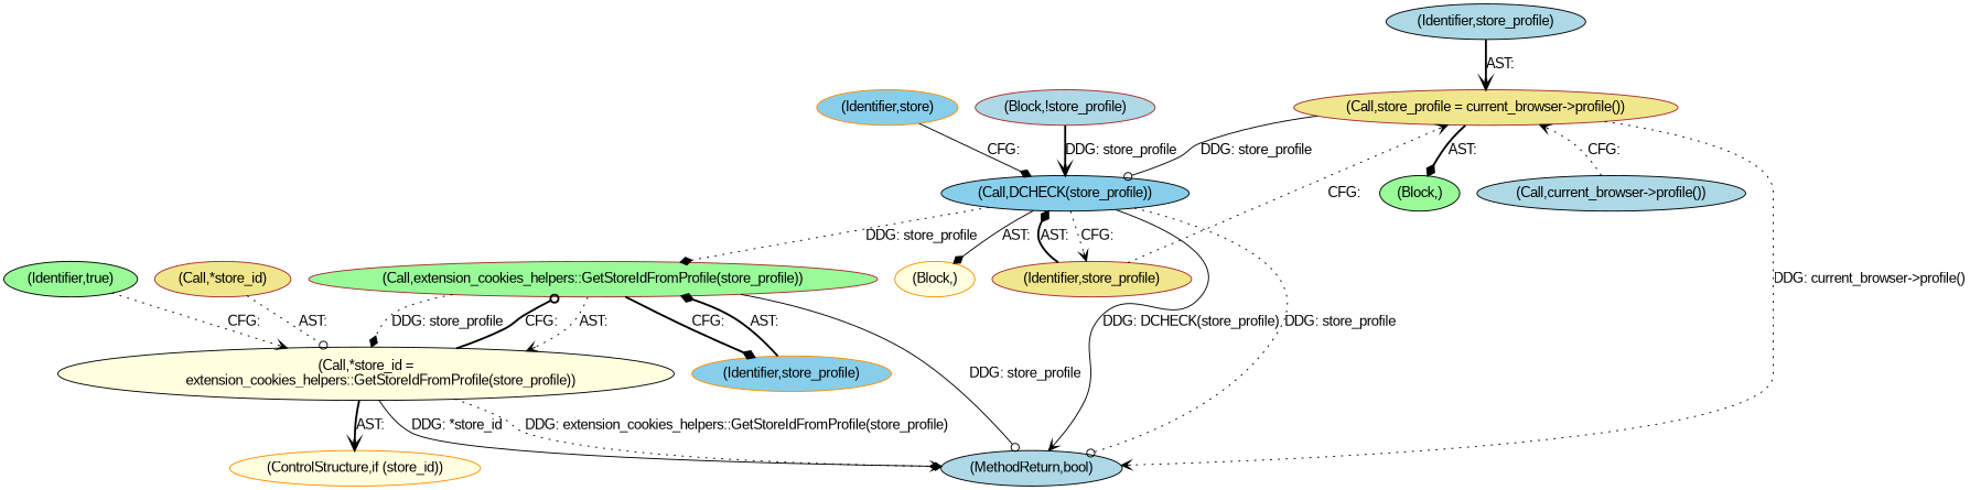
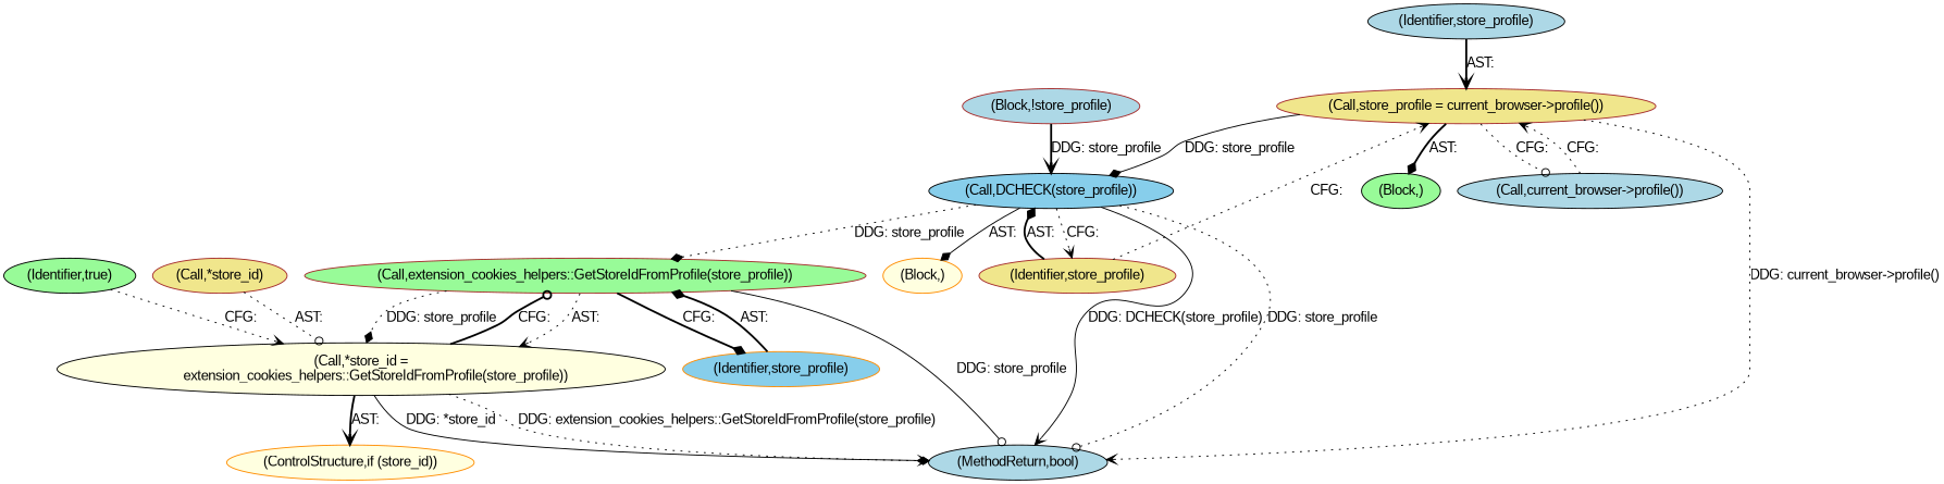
  digraph {
    fontname="Liberation Sans"
    node [color=black fillcolor=lightblue fontname="Liberation Sans" style=filled]
    edge [arrowhead=vee fontname="Liberation Sans" style=dotted]
    n1 [color=brown fillcolor=khaki label="(Call,store_profile = current_browser->profile())"]
    n2 [fillcolor=skyblue label="(Call,DCHECK(store_profile))"]
    n3 [label="(Call,current_browser->profile())"]
    n4 [label="(MethodReturn,bool)"]
    n5 [fillcolor=palegreen label="(Block,)"]
    n6 [color=brown fillcolor=palegreen label="(Call,extension_cookies_helpers::GetStoreIdFromProfile(store_profile))"]
    n7 [color=darkorange fillcolor=lightyellow label="(Block,)"]
    n8 [color=brown fillcolor=khaki label="(Identifier,store_profile)"]
    n9 [fillcolor=lightyellow label="(Call,*store_id =\n        extension_cookies_helpers::GetStoreIdFromProfile(store_profile))"]
    n10 [color=darkorange fillcolor=skyblue label="(Identifier,store_profile)"]
    n11 [color=darkorange fillcolor=lightyellow label="(ControlStructure,if (store_id))"]
    n12 [color=brown fillcolor=khaki label="(Call,*store_id)"]
-   n13 [color=darkorange fillcolor=skyblue label="(Identifier,store)"]
    n14 [color=brown label="(Block,!store_profile)"]
    n15 [label="(Identifier,store_profile)"]
    n16 [fillcolor=palegreen label="(Identifier,true)"]
-   n1 -> n2 [arrowhead=odot label="DDG: store_profile" style=solid]
+   n1 -> n2 [arrowhead=diamond label="DDG: store_profile" style=solid]
+   n1 -> n3 [arrowhead=odot label="CFG: "]
    n1 -> n4 [label="DDG: current_browser->profile()"]
    n1 -> n5 [arrowhead=diamond label="AST: " style=bold]
    n2 -> n4 [label="DDG: DCHECK(store_profile)" style=solid]
    n2 -> n4 [arrowhead=odot label="DDG: store_profile"]
    n2 -> n6 [arrowhead=diamond label="DDG: store_profile"]
    n2 -> n7 [arrowhead=diamond label="AST: " style=solid]
    n2 -> n8 [label="CFG: "]
    n3 -> n1 [label="CFG: "]
    n6 -> n4 [arrowhead=odot label="DDG: store_profile" style=solid]
    n6 -> n9 [label="AST: "]
    n6 -> n9 [arrowhead=diamond label="DDG: store_profile"]
    n6 -> n10 [arrowhead=diamond label="CFG: " style=bold]
    n8 -> n1 [label="CFG: "]
    n8 -> n2 [arrowhead=diamond label="AST: " style=bold]
    n9 -> n4 [label="DDG: *store_id" style=solid]
    n9 -> n4 [arrowhead=diamond label="DDG: extension_cookies_helpers::GetStoreIdFromProfile(store_profile)"]
    n9 -> n6 [arrowhead=odot label="CFG: " style=bold]
    n9 -> n11 [label="AST: " style=bold]
    n10 -> n6 [arrowhead=diamond label="AST: " style=bold]
    n12 -> n9 [arrowhead=odot label="AST: "]
-   n13 -> n2 [arrowhead=diamond label="CFG: " style=solid]
    n14 -> n2 [label="DDG: store_profile" style=bold]
    n15 -> n1 [label="AST: " style=bold]
    n16 -> n9 [label="CFG: "]
  }
